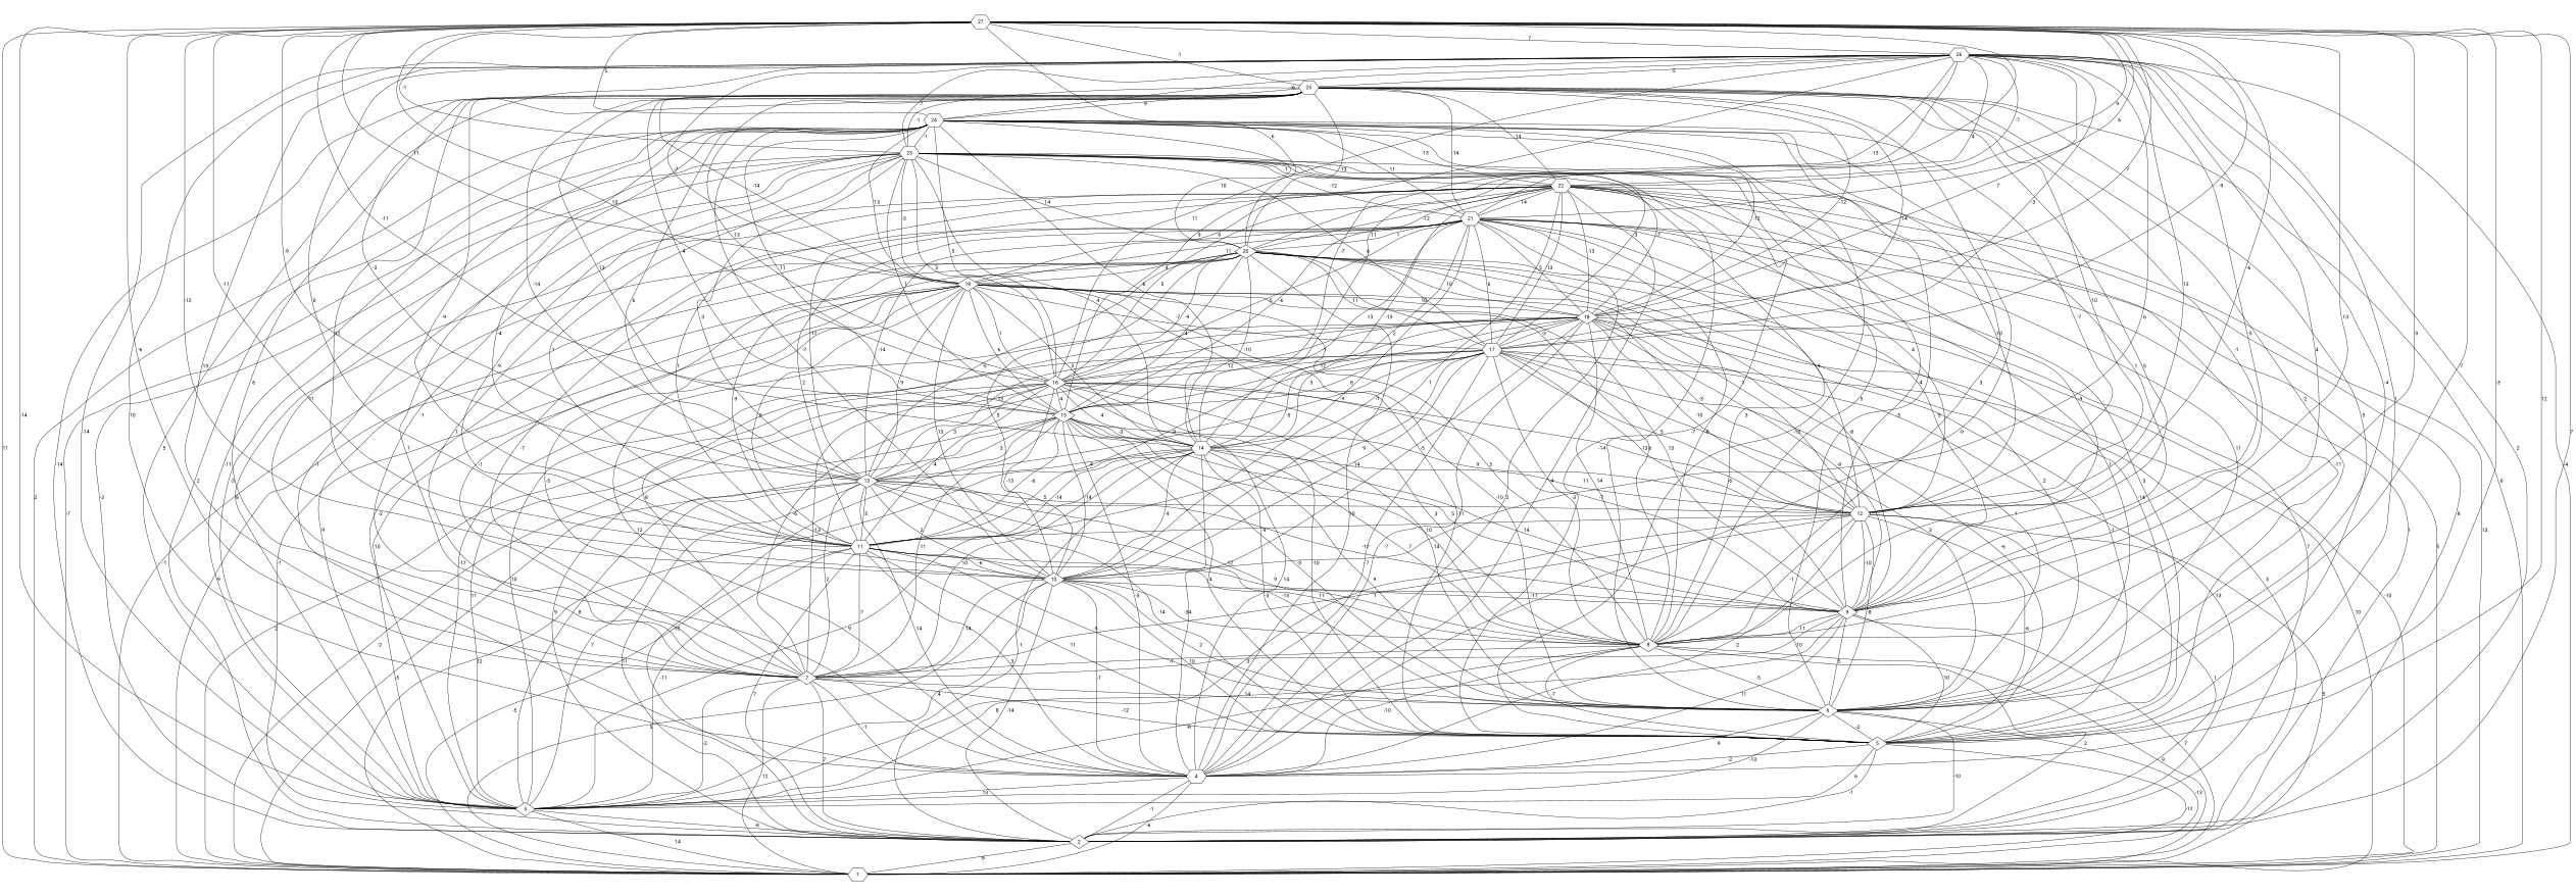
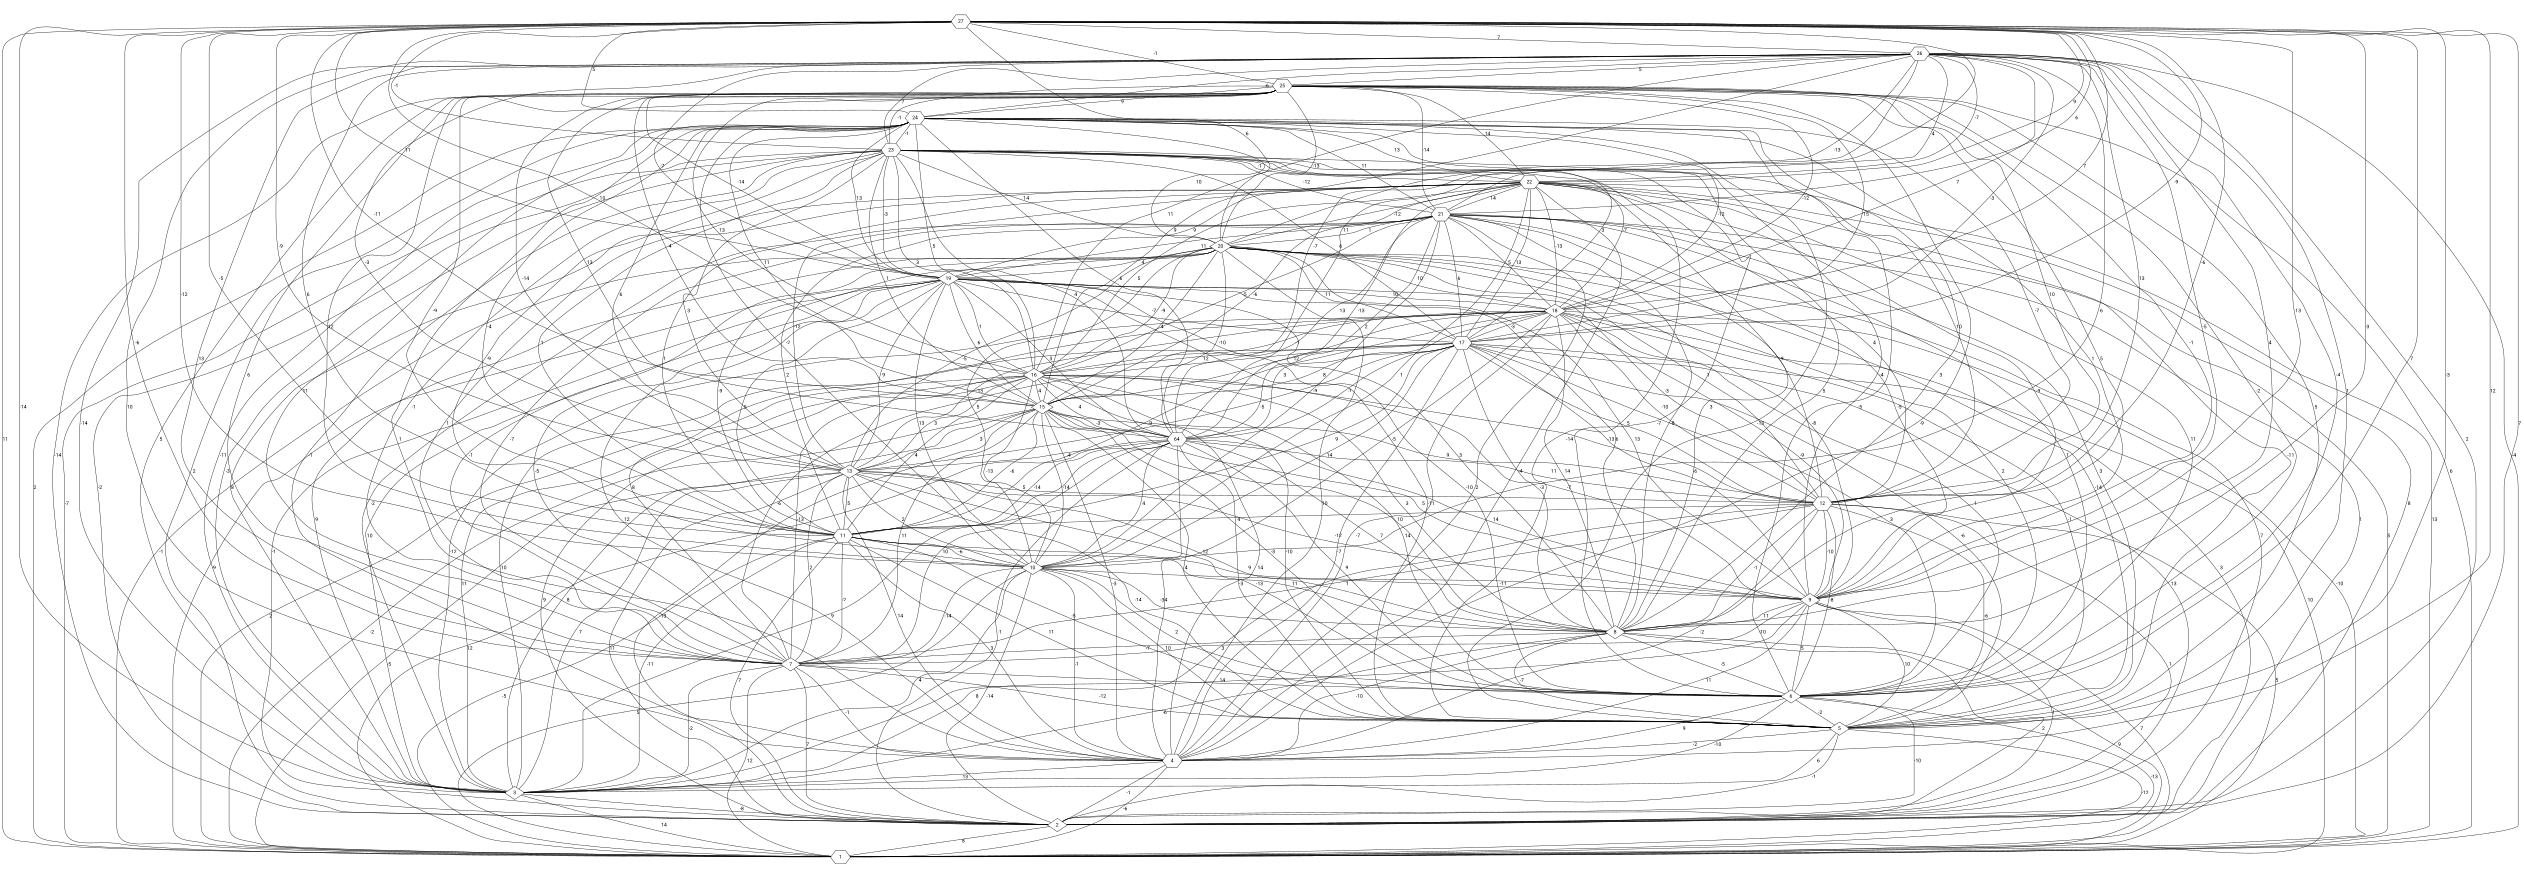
  graph {
    fontname=Roboto
    node [fontname=Roboto shape=diamond]
    edge [fontname=Roboto]
    27 [shape=hexagon]
    1 [shape=hexagon]
    2
    3
    4 [shape=hexagon]
    5
    6
    7
    8
    9
    10
    11 [shape=hexagon]
    12 [shape=hexagon]
    13
-   14 [shape=hexagon]
+   14 [shape=hexagon label=64]
    15
    16
    17 [shape=hexagon]
    18
    19
    20
    21 [shape=hexagon]
    22 [shape=hexagon]
    23 [shape=hexagon]
    24 [shape=hexagon]
    25 [shape=hexagon]
    26 [shape=hexagon]
    27 -- 1 [label=11]
    27 -- 2 [label=7]
    27 -- 3 [label=-14]
    27 -- 4 [label=12]
    27 -- 5 [label=-3]
    27 -- 6 [label=7]
    27 -- 7 [label=-6]
    27 -- 8 [label=-3]
    27 -- 9 [label=13]
    27 -- 10 [label=-12]
-   27 -- 11 [label=-11]
+   27 -- 11 [label=-5]
    27 -- 12 [label=-6]
    27 -- 13 [label=-9]
    27 -- 14 [label=11]
    27 -- 15 [label=-11]
    27 -- 16 [label=10]
    27 -- 17 [label=-9]
    27 -- 18 [label=7]
    27 -- 19 [label=11]
    27 -- 20 [label=6]
    27 -- 21 [label=6]
    27 -- 22 [label=9]
    27 -- 23 [label=-1]
    27 -- 24 [label=5]
    27 -- 25 [label=-1]
    27 -- 26 [label=7]
    2 -- 1 [label=8]
    3 -- 1 [label=14]
    3 -- 2 [label=-8]
    4 -- 1 [label=-6]
    4 -- 2 [label=-1]
    4 -- 3 [label=13]
    5 -- 1 [label=-12]
    5 -- 2 [label=-1]
    5 -- 3 [label=6]
    5 -- 4 [label=-2]
    6 -- 1 [label=-13]
    6 -- 2 [label=-10]
    6 -- 3 [label=-10]
    6 -- 4 [label=9]
    6 -- 5 [label=-2]
    7 -- 1 [label=12]
    7 -- 2 [label=7]
    7 -- 3 [label=-2]
    7 -- 4 [label=-1]
    7 -- 5 [label=-12]
    7 -- 6 [label=14]
    8 -- 1 [label=9]
    8 -- 2 [label=2]
    8 -- 3 [label=-6]
    8 -- 4 [label=-10]
    8 -- 5 [label=-7]
    8 -- 6 [label=-5]
    8 -- 7 [label=-7]
    9 -- 1 [label=7]
+   9 -- 2 [label=1]
    9 -- 3 [label=8]
    9 -- 4 [label=11]
    9 -- 5 [label=10]
    9 -- 6 [label=5]
    9 -- 7 [label=-10]
    9 -- 8 [label=11]
    10 -- 1 [label=5]
    10 -- 2 [label=-14]
    10 -- 3 [label=4]
    10 -- 4 [label=-1]
    10 -- 5 [label=10]
    10 -- 6 [label=2]
    10 -- 7 [label=-14]
    10 -- 8 [label=-3]
    10 -- 9 [label=-11]
    11 -- 1 [label=-5]
    11 -- 2 [label=7]
    11 -- 3 [label=-11]
    11 -- 4 [label=3]
    11 -- 5 [label=11]
    11 -- 6 [label=-5]
    11 -- 7 [label=-2]
    11 -- 8 [label=11]
    11 -- 9 [label=9]
    11 -- 10 [label=-6]
    12 -- 1 [label=5]
    12 -- 2 [label=1]
    12 -- 3 [label=3]
    12 -- 4 [label=-2]
    12 -- 5 [label=-6]
    12 -- 6 [label=-8]
    12 -- 7 [label=1]
    12 -- 8 [label=-1]
    12 -- 9 [label=-10]
    12 -- 11 [label=4]
    13 -- 1 [label=-5]
    13 -- 2 [label=11]
    13 -- 3 [label=7]
    13 -- 4 [label=14]
    13 -- 5 [label=-14]
    13 -- 6 [label=-13]
    13 -- 7 [label=2]
    13 -- 8 [label=12]
    13 -- 9 [label=-12]
    13 -- 10 [label=2]
    13 -- 11 [label=5]
    13 -- 12 [label=5]
    14 -- 1 [label=12]
    14 -- 2 [label=-1]
    14 -- 3 [label=9]
    14 -- 4 [label=4]
    14 -- 5 [label=-3]
    14 -- 6 [label=9]
    14 -- 7 [label=10]
    14 -- 8 [label=7]
    14 -- 9 [label=14]
    14 -- 10 [label=4]
    14 -- 11 [label=-14]
    14 -- 12 [label=11]
    14 -- 13 [label=-4]
    15 -- 1 [label=-2]
    15 -- 2 [label=-13]
    15 -- 3 [label=8]
    15 -- 4 [label=-3]
    15 -- 5 [label=4]
    15 -- 6 [label=-3]
    15 -- 7 [label=11]
    15 -- 8 [label=10]
    15 -- 9 [label=5]
    15 -- 10 [label=-14]
    15 -- 11 [label=-6]
    15 -- 12 [label=9]
    15 -- 13 [label=3]
    15 -- 14 [label=-3]
    16 -- 1 [label=2]
    16 -- 2 [label=9]
    16 -- 3 [label=11]
    16 -- 4 [label=14]
    16 -- 5 [label=-10]
    16 -- 6 [label=14]
    16 -- 7 [label=-13]
    16 -- 8 [label=3]
    16 -- 9 [label=-7]
    16 -- 10 [label=-13]
    16 -- 11 [label=4]
    16 -- 12 [label=-13]
    16 -- 13 [label=3]
    16 -- 14 [label=4]
    16 -- 15 [label=4]
    17 -- 1 [label=10]
    17 -- 2 [label=13]
    17 -- 3 [label=10]
    17 -- 4 [label=-7]
    17 -- 5 [label=-6]
    17 -- 6 [label=3]
    17 -- 7 [label=-6]
    17 -- 8 [label=-3]
    17 -- 9 [label=-6]
    17 -- 10 [label=14]
    17 -- 11 [label=9]
    17 -- 12 [label=5]
    17 -- 13 [label=-5]
    17 -- 14 [label=-1]
    17 -- 15 [label=8]
    17 -- 16 [label=12]
    18 -- 1 [label=-10]
    18 -- 2 [label=3]
    18 -- 3 [label=-12]
    18 -- 4 [label=-7]
    18 -- 5 [label=-1]
    18 -- 6 [label=1]
    18 -- 7 [label=8]
    18 -- 8 [label=14]
    18 -- 9 [label=-9]
    18 -- 10 [label=-5]
    18 -- 11 [label=9]
    18 -- 12 [label=-10]
    18 -- 13 [label=-13]
    18 -- 14 [label=3]
    18 -- 15 [label=12]
    18 -- 16 [label=-1]
    18 -- 17 [label=-3]
    19 -- 1 [label=-9]
    19 -- 2 [label=-1]
    19 -- 3 [label=10]
    19 -- 4 [label=12]
    19 -- 5 [label=-11]
    19 -- 6 [label=-10]
    19 -- 7 [label=-5]
    19 -- 8 [label=3]
    19 -- 9 [label=13]
    19 -- 10 [label=13]
    19 -- 11 [label=5]
    19 -- 12 [label=-3]
    19 -- 13 [label=9]
    19 -- 14 [label=3]
    19 -- 15 [label=6]
    19 -- 16 [label=1]
    19 -- 17 [label=-7]
    19 -- 18 [label=10]
    20 -- 1 [label=-1]
    20 -- 2 [label=7]
    20 -- 3 [label=9]
    20 -- 4 [label=10]
    20 -- 5 [label=-14]
    20 -- 6 [label=2]
    20 -- 7 [label=-1]
    20 -- 8 [label=6]
    20 -- 9 [label=-8]
    20 -- 10 [label=5]
    20 -- 11 [label=-9]
    20 -- 12 [label=1]
    20 -- 13 [label=-5]
    20 -- 14 [label=-10]
    20 -- 15 [label=4]
    20 -- 16 [label=-9]
    20 -- 17 [label=11]
    20 -- 18 [label=10]
    20 -- 19 [label=4]
    21 -- 1 [label=5]
    21 -- 2 [label=1]
    21 -- 3 [label=-2]
    21 -- 4 [label=2]
    21 -- 5 [label=3]
    21 -- 6 [label=1]
    21 -- 7 [label=-7]
    21 -- 8 [label=-8]
    21 -- 9 [label=-5]
    21 -- 10 [label=-9]
    21 -- 11 [label=2]
    21 -- 12 [label=9]
-   21 -- 13 [label=-14]
    21 -- 14 [label=2]
    21 -- 15 [label=13]
    21 -- 16 [label=-5]
    21 -- 17 [label=6]
    21 -- 18 [label=5]
    21 -- 19 [label=11]
    21 -- 20 [label=1]
    22 -- 1 [label=13]
    22 -- 2 [label=8]
    22 -- 3 [label=8]
    22 -- 4 [label=-4]
    22 -- 5 [label=-11]
    22 -- 6 [label=11]
    22 -- 7 [label=1]
    22 -- 8 [label=3]
    22 -- 9 [label=-9]
    22 -- 10 [label=1]
    22 -- 11 [label=1]
    22 -- 12 [label=4]
    22 -- 13 [label=-12]
    22 -- 14 [label=-13]
    22 -- 15 [label=-6]
    22 -- 16 [label=5]
    22 -- 17 [label=13]
    22 -- 18 [label=-13]
    22 -- 19 [label=9]
    22 -- 20 [label=-12]
    22 -- 21 [label=14]
    23 -- 1 [label=-7]
    23 -- 2 [label=-2]
    23 -- 3 [label=-3]
    23 -- 4 [label=-1]
    23 -- 5 [label=-14]
    23 -- 6 [label=-7]
    23 -- 7 [label=-1]
    23 -- 8 [label=5]
    23 -- 9 [label=-4]
    23 -- 10 [label=-9]
    23 -- 11 [label=1]
    23 -- 12 [label=10]
    23 -- 13 [label=3]
    23 -- 14 [label=4]
    23 -- 15 [label=1]
    23 -- 16 [label=3]
    23 -- 17 [label=6]
    23 -- 18 [label=-7]
    23 -- 19 [label=-3]
    23 -- 20 [label=14]
    23 -- 21 [label=-12]
    23 -- 22 [label=-1]
    24 -- 1 [label=2]
    24 -- 2 [label=2]
    24 -- 3 [label=-11]
    24 -- 4 [label=1]
    24 -- 5 [label=-13]
    24 -- 6 [label=-5]
    24 -- 7 [label=11]
    24 -- 8 [label=3]
    24 -- 9 [label=1]
    24 -- 10 [label=-2]
    24 -- 11 [label=-4]
    24 -- 12 [label=-7]
    24 -- 13 [label=6]
    24 -- 14 [label=6]
    24 -- 15 [label=11]
    24 -- 16 [label=5]
    24 -- 17 [label=3]
    24 -- 18 [label=-12]
    24 -- 19 [label=13]
    24 -- 20 [label=10]
    24 -- 21 [label=11]
    24 -- 22 [label=13]
    24 -- 23 [label=-1]
    25 -- 1 [label=6]
    25 -- 2 [label=-14]
    25 -- 3 [label=5]
    25 -- 4 [label=-9]
    25 -- 5 [label=5]
    25 -- 6 [label=-2]
    25 -- 7 [label=6]
    25 -- 8 [label=5]
    25 -- 9 [label=-1]
    25 -- 10 [label=12]
    25 -- 11 [label=-9]
    25 -- 12 [label=10]
    25 -- 13 [label=-14]
    25 -- 14 [label=13]
    25 -- 15 [label=4]
    25 -- 16 [label=13]
-   25 -- 17 [label=14]
+   25 -- 17 [label=15]
    25 -- 18 [label=-12]
    25 -- 19 [label=-14]
    25 -- 20 [label=-13]
    25 -- 21 [label=-14]
    25 -- 22 [label=14]
    25 -- 23 [label=-1]
    25 -- 24 [label=9]
    26 -- 1 [label=-4]
    26 -- 2 [label=2]
    26 -- 3 [label=-14]
    26 -- 4 [label=10]
    26 -- 5 [label=1]
    26 -- 6 [label=-4]
    26 -- 7 [label=13]
    26 -- 8 [label=4]
    26 -- 9 [label=-5]
    26 -- 10 [label=6]
    26 -- 11 [label=6]
    26 -- 12 [label=13]
    26 -- 13 [label=-3]
    26 -- 14 [label=-7]
    26 -- 15 [label=9]
    26 -- 16 [label=11]
    26 -- 17 [label=-3]
    26 -- 18 [label=7]
    26 -- 19 [label=-7]
    26 -- 20 [label=-13]
    26 -- 21 [label=4]
    26 -- 22 [label=-7]
    26 -- 23 [label=7]
    26 -- 24 [label=-6]
    26 -- 25 [label=5]
  }
